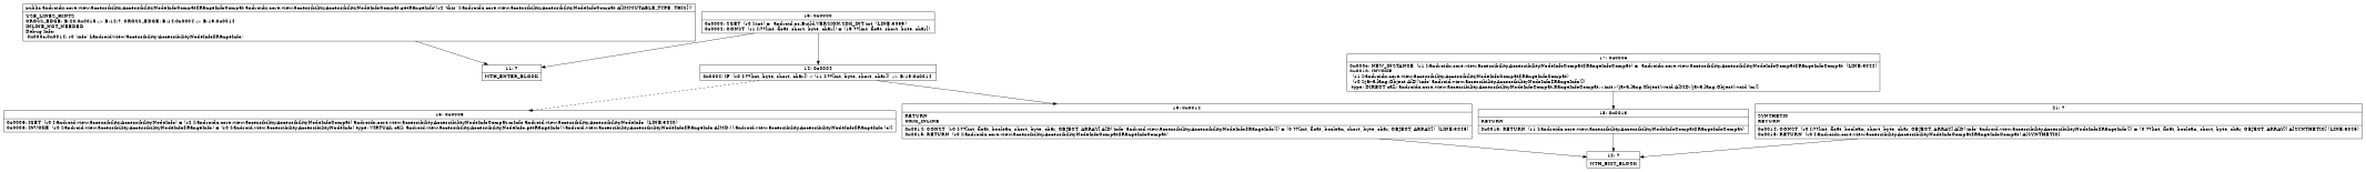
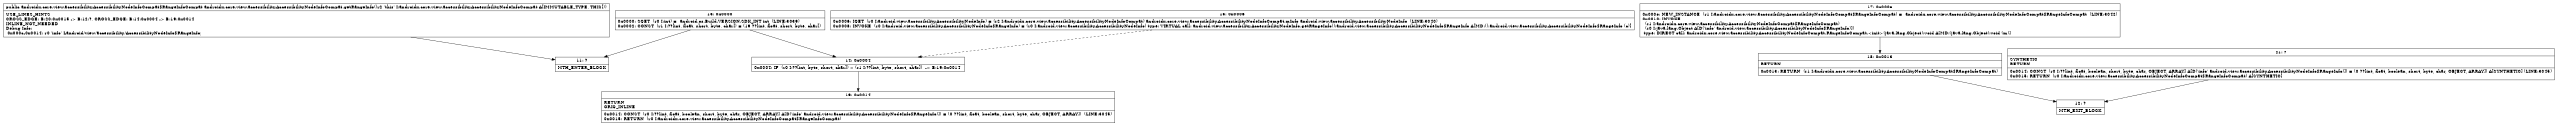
  digraph {
    node [shape=record]
    n1 [label="{11\:\ ?|MTH_ENTER_BLOCK\l}"]
    n2 [label="{13\:\ 0x0000|0x0000: SGET  (r0 I:int) =  android.os.Build.VERSION.SDK_INT int  (LINE:3039)\l0x0002: CONST  (r1 I:??[int, float, short, byte, char]) = (19 ??[int, float, short, byte, char]) \l}"]
    n3 [label="{14\:\ 0x0004|0x0004: IF  (r0 I:??[int, byte, short, char]) \< (r1 I:??[int, byte, short, char])  \-\> B:19:0x0014 \l}"]
    n4 [label="{15\:\ 0x0006|0x0006: IGET  (r0 I:android.view.accessibility.AccessibilityNodeInfo) = (r2 I:androidx.core.view.accessibility.AccessibilityNodeInfoCompat) androidx.core.view.accessibility.AccessibilityNodeInfoCompat.mInfo android.view.accessibility.AccessibilityNodeInfo  (LINE:3040)\l0x0008: INVOKE  (r0 I:android.view.accessibility.AccessibilityNodeInfo$RangeInfo) = (r0 I:android.view.accessibility.AccessibilityNodeInfo) type: VIRTUAL call: android.view.accessibility.AccessibilityNodeInfo.getRangeInfo():android.view.accessibility.AccessibilityNodeInfo$RangeInfo A[MD:():android.view.accessibility.AccessibilityNodeInfo$RangeInfo (c)]\l}"]
    n5 [label="{19\:\ 0x0014|RETURN\lORIG_INLINE\l|0x0014: CONST  (r0 I:??[int, float, boolean, short, byte, char, OBJECT, ARRAY] A[D('info' android.view.accessibility.AccessibilityNodeInfo$RangeInfo)]) = (0 ??[int, float, boolean, short, byte, char, OBJECT, ARRAY])  (LINE:3045)\l0x0015: RETURN  (r0 I:androidx.core.view.accessibility.AccessibilityNodeInfoCompat$RangeInfoCompat) \l}"]
    n6 [label="{12\:\ ?|MTH_EXIT_BLOCK\l}"]
    n7 [label="{17\:\ 0x000e|0x000e: NEW_INSTANCE  (r1 I:androidx.core.view.accessibility.AccessibilityNodeInfoCompat$RangeInfoCompat) =  androidx.core.view.accessibility.AccessibilityNodeInfoCompat$RangeInfoCompat  (LINE:3042)\l0x0010: INVOKE  \l  (r1 I:androidx.core.view.accessibility.AccessibilityNodeInfoCompat$RangeInfoCompat)\l  (r0 I:java.lang.Object A[D('info' android.view.accessibility.AccessibilityNodeInfo$RangeInfo)])\l type: DIRECT call: androidx.core.view.accessibility.AccessibilityNodeInfoCompat.RangeInfoCompat.\<init\>(java.lang.Object):void A[MD:(java.lang.Object):void (m)]\l}"]
    n8 [label="{18\:\ 0x0013|RETURN\l|0x0013: RETURN  (r1 I:androidx.core.view.accessibility.AccessibilityNodeInfoCompat$RangeInfoCompat) \l}"]
    n9 [label="{21\:\ ?|SYNTHETIC\lRETURN\l|0x0014: CONST  (r0 I:??[int, float, boolean, short, byte, char, OBJECT, ARRAY] A[D('info' android.view.accessibility.AccessibilityNodeInfo$RangeInfo)]) = (0 ??[int, float, boolean, short, byte, char, OBJECT, ARRAY]) A[SYNTHETIC] (LINE:3045)\l0x0015: RETURN  (r0 I:androidx.core.view.accessibility.AccessibilityNodeInfoCompat$RangeInfoCompat) A[SYNTHETIC]\l}"]
    n10 [label="{public androidx.core.view.accessibility.AccessibilityNodeInfoCompat$RangeInfoCompat androidx.core.view.accessibility.AccessibilityNodeInfoCompat.getRangeInfo((r2 'this' I:androidx.core.view.accessibility.AccessibilityNodeInfoCompat A[IMMUTABLE_TYPE, THIS]))  | USE_LINES_HINTS\lCROSS_EDGE: B:20:0x0015 \-\> B:12:?, CROSS_EDGE: B:14:0x0004 \-\> B:19:0x0014\lINLINE_NOT_NEEDED\lDebug Info:\l  0x000c\-0x0014: r0 'info' Landroid\/view\/accessibility\/AccessibilityNodeInfo$RangeInfo;\l}"]
    n2 -> n1
    n2 -> n3
-   n3 -> n4 [style=dashed]
+   n4 -> n3 [style=dashed]
    n3 -> n5
-   n5 -> n6
    n7 -> n8
    n8 -> n6
    n9 -> n6
    n10 -> n1
  }
